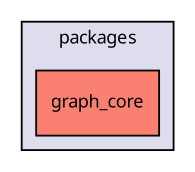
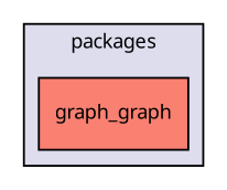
  digraph {
    compound=true
-   n1 [fillcolor=salmon fontname="FreeSans.ttf" fontsize=10 label=graph_core pencolor=black shape=box style=filled]
+   n1 [fillcolor=salmon fontname="FreeSans.ttf" fontsize=10 label=graph_graph pencolor=black shape=box style=filled]
    subgraph cluster_1 {
      bgcolor="#ddddee"
      fontname="FreeSans.ttf"
      fontsize=10
      label=packages
      pencolor=black
      n1
    }
  }
